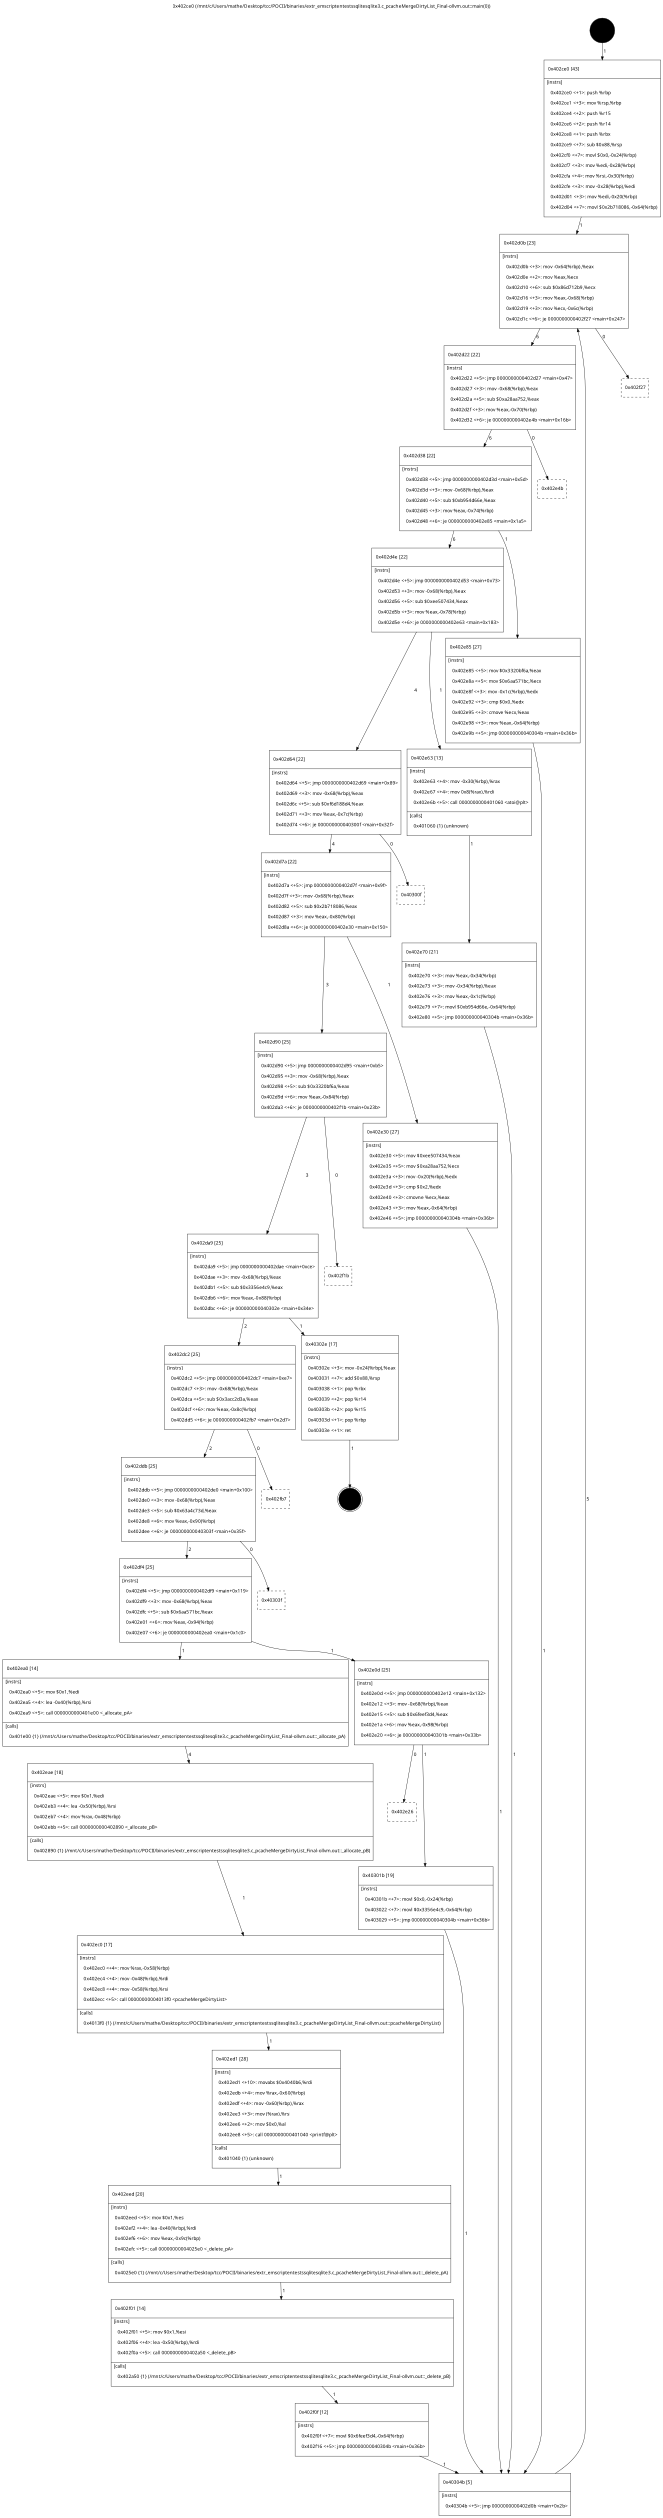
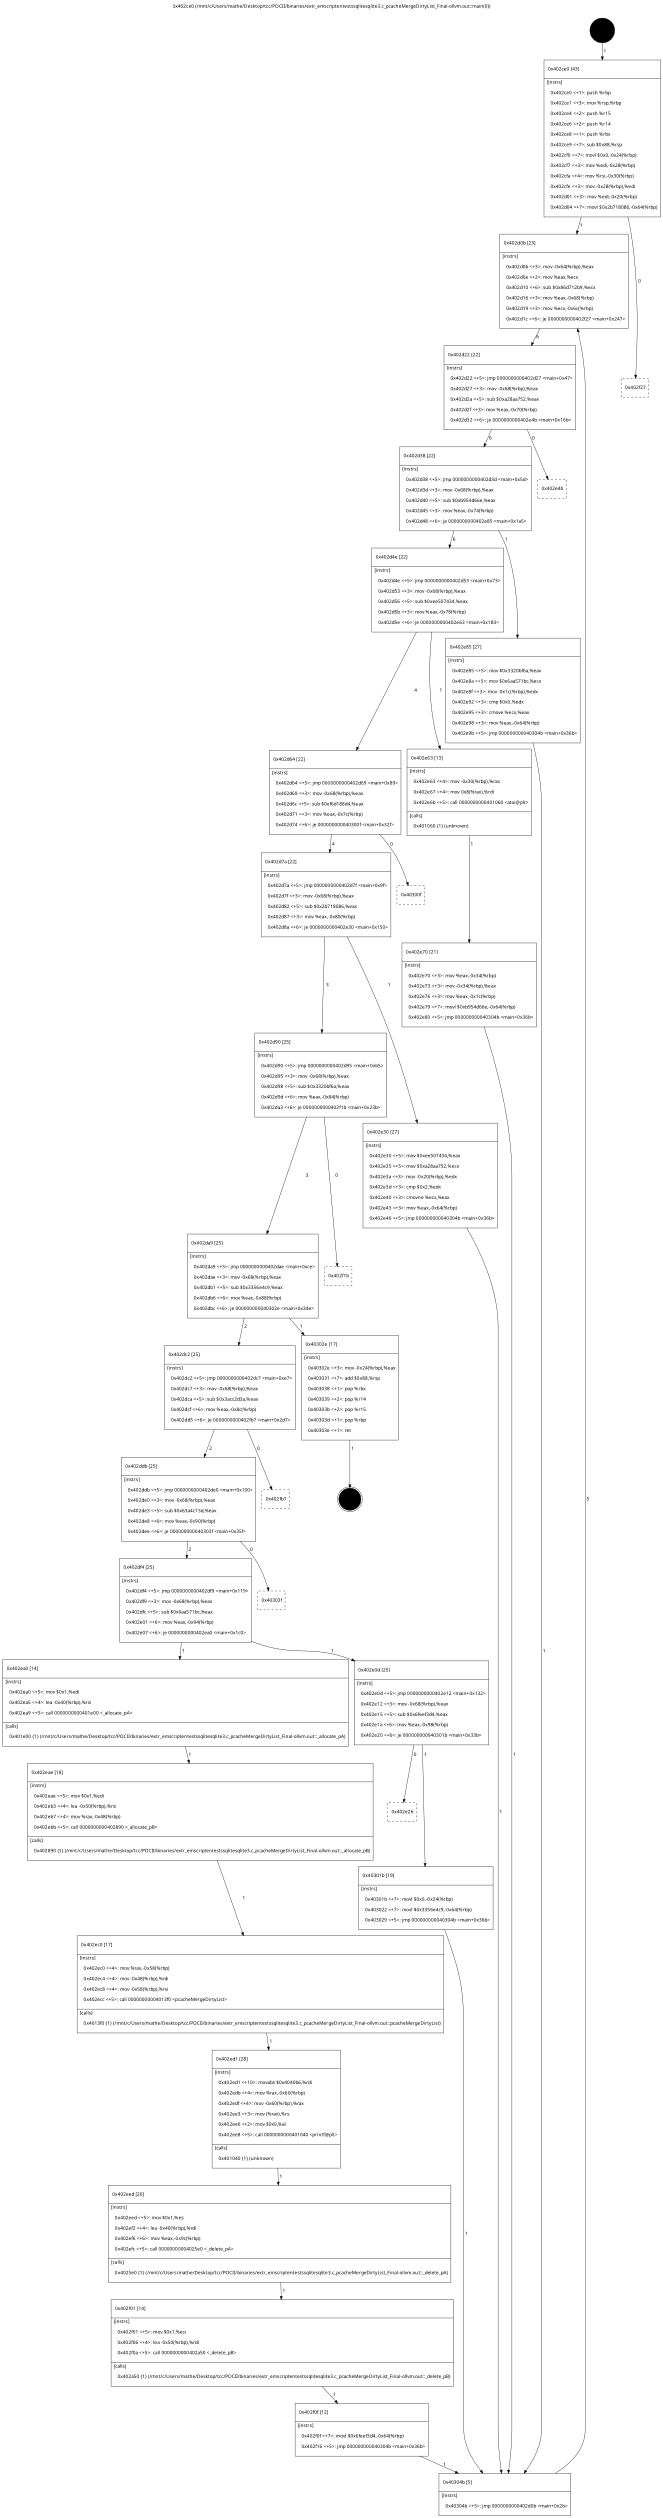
  digraph {
    fontname="Noto Sans"
    label="0x402ce0 (/mnt/c/Users/mathe/Desktop/tcc/POCII/binaries/extr_emscriptentestssqlitesqlite3.c_pcacheMergeDirtyList_Final-ollvm.out::main(0))"
    labelloc=t
    node [fontname="Noto Sans" shape=record]
    edge [fontname="Noto Sans"]
    Entry [fillcolor=black height=0.3 shape=circle style=filled width=0.3]
    n2 [label="{\n     0x402ce0 [43]\l\n     | [instrs]\l\n     &nbsp;&nbsp;0x402ce0 \<+1\>: push %rbp\l\n     &nbsp;&nbsp;0x402ce1 \<+3\>: mov %rsp,%rbp\l\n     &nbsp;&nbsp;0x402ce4 \<+2\>: push %r15\l\n     &nbsp;&nbsp;0x402ce6 \<+2\>: push %r14\l\n     &nbsp;&nbsp;0x402ce8 \<+1\>: push %rbx\l\n     &nbsp;&nbsp;0x402ce9 \<+7\>: sub $0x88,%rsp\l\n     &nbsp;&nbsp;0x402cf0 \<+7\>: movl $0x0,-0x24(%rbp)\l\n     &nbsp;&nbsp;0x402cf7 \<+3\>: mov %edi,-0x28(%rbp)\l\n     &nbsp;&nbsp;0x402cfa \<+4\>: mov %rsi,-0x30(%rbp)\l\n     &nbsp;&nbsp;0x402cfe \<+3\>: mov -0x28(%rbp),%edi\l\n     &nbsp;&nbsp;0x402d01 \<+3\>: mov %edi,-0x20(%rbp)\l\n     &nbsp;&nbsp;0x402d04 \<+7\>: movl $0x2b718086,-0x64(%rbp)\l\n  }"]
    n3 [label="{\n     0x402d0b [23]\l\n     | [instrs]\l\n     &nbsp;&nbsp;0x402d0b \<+3\>: mov -0x64(%rbp),%eax\l\n     &nbsp;&nbsp;0x402d0e \<+2\>: mov %eax,%ecx\l\n     &nbsp;&nbsp;0x402d10 \<+6\>: sub $0x86d712b9,%ecx\l\n     &nbsp;&nbsp;0x402d16 \<+3\>: mov %eax,-0x68(%rbp)\l\n     &nbsp;&nbsp;0x402d19 \<+3\>: mov %ecx,-0x6c(%rbp)\l\n     &nbsp;&nbsp;0x402d1c \<+6\>: je 0000000000402f27 \<main+0x247\>\l\n  }"]
    n4 [label="{\n     0x402f27\l\n  }" style=dashed]
    n5 [label="{\n     0x402d22 [22]\l\n     | [instrs]\l\n     &nbsp;&nbsp;0x402d22 \<+5\>: jmp 0000000000402d27 \<main+0x47\>\l\n     &nbsp;&nbsp;0x402d27 \<+3\>: mov -0x68(%rbp),%eax\l\n     &nbsp;&nbsp;0x402d2a \<+5\>: sub $0xa28aa752,%eax\l\n     &nbsp;&nbsp;0x402d2f \<+3\>: mov %eax,-0x70(%rbp)\l\n     &nbsp;&nbsp;0x402d32 \<+6\>: je 0000000000402e4b \<main+0x16b\>\l\n  }"]
    n6 [label="{\n     0x402e4b\l\n  }" style=dashed]
    n7 [label="{\n     0x402d38 [22]\l\n     | [instrs]\l\n     &nbsp;&nbsp;0x402d38 \<+5\>: jmp 0000000000402d3d \<main+0x5d\>\l\n     &nbsp;&nbsp;0x402d3d \<+3\>: mov -0x68(%rbp),%eax\l\n     &nbsp;&nbsp;0x402d40 \<+5\>: sub $0xb954d66e,%eax\l\n     &nbsp;&nbsp;0x402d45 \<+3\>: mov %eax,-0x74(%rbp)\l\n     &nbsp;&nbsp;0x402d48 \<+6\>: je 0000000000402e85 \<main+0x1a5\>\l\n  }"]
    n8 [label="{\n     0x402e85 [27]\l\n     | [instrs]\l\n     &nbsp;&nbsp;0x402e85 \<+5\>: mov $0x3320bf6a,%eax\l\n     &nbsp;&nbsp;0x402e8a \<+5\>: mov $0x6aa571bc,%ecx\l\n     &nbsp;&nbsp;0x402e8f \<+3\>: mov -0x1c(%rbp),%edx\l\n     &nbsp;&nbsp;0x402e92 \<+3\>: cmp $0x0,%edx\l\n     &nbsp;&nbsp;0x402e95 \<+3\>: cmove %ecx,%eax\l\n     &nbsp;&nbsp;0x402e98 \<+3\>: mov %eax,-0x64(%rbp)\l\n     &nbsp;&nbsp;0x402e9b \<+5\>: jmp 000000000040304b \<main+0x36b\>\l\n  }"]
    n9 [label="{\n     0x402d4e [22]\l\n     | [instrs]\l\n     &nbsp;&nbsp;0x402d4e \<+5\>: jmp 0000000000402d53 \<main+0x73\>\l\n     &nbsp;&nbsp;0x402d53 \<+3\>: mov -0x68(%rbp),%eax\l\n     &nbsp;&nbsp;0x402d56 \<+5\>: sub $0xee507434,%eax\l\n     &nbsp;&nbsp;0x402d5b \<+3\>: mov %eax,-0x78(%rbp)\l\n     &nbsp;&nbsp;0x402d5e \<+6\>: je 0000000000402e63 \<main+0x183\>\l\n  }"]
    Exit [fillcolor=black height=0.3 peripheries=2 shape=circle style=filled width=0.3]
    n11 [label="{\n     0x40304b [5]\l\n     | [instrs]\l\n     &nbsp;&nbsp;0x40304b \<+5\>: jmp 0000000000402d0b \<main+0x2b\>\l\n  }"]
    n12 [label="{\n     0x402e63 [13]\l\n     | [instrs]\l\n     &nbsp;&nbsp;0x402e63 \<+4\>: mov -0x30(%rbp),%rax\l\n     &nbsp;&nbsp;0x402e67 \<+4\>: mov 0x8(%rax),%rdi\l\n     &nbsp;&nbsp;0x402e6b \<+5\>: call 0000000000401060 \<atoi@plt\>\l\n     | [calls]\l\n     &nbsp;&nbsp;0x401060 \{1\} (unknown)\l\n  }"]
    n13 [label="{\n     0x402d64 [22]\l\n     | [instrs]\l\n     &nbsp;&nbsp;0x402d64 \<+5\>: jmp 0000000000402d69 \<main+0x89\>\l\n     &nbsp;&nbsp;0x402d69 \<+3\>: mov -0x68(%rbp),%eax\l\n     &nbsp;&nbsp;0x402d6c \<+5\>: sub $0xf6d188d4,%eax\l\n     &nbsp;&nbsp;0x402d71 \<+3\>: mov %eax,-0x7c(%rbp)\l\n     &nbsp;&nbsp;0x402d74 \<+6\>: je 000000000040300f \<main+0x32f\>\l\n  }"]
    n14 [label="{\n     0x402e26\l\n  }" style=dashed]
    n15 [label="{\n     0x402e70 [21]\l\n     | [instrs]\l\n     &nbsp;&nbsp;0x402e70 \<+3\>: mov %eax,-0x34(%rbp)\l\n     &nbsp;&nbsp;0x402e73 \<+3\>: mov -0x34(%rbp),%eax\l\n     &nbsp;&nbsp;0x402e76 \<+3\>: mov %eax,-0x1c(%rbp)\l\n     &nbsp;&nbsp;0x402e79 \<+7\>: movl $0xb954d66e,-0x64(%rbp)\l\n     &nbsp;&nbsp;0x402e80 \<+5\>: jmp 000000000040304b \<main+0x36b\>\l\n  }"]
    n16 [label="{\n     0x40300f\l\n  }" style=dashed]
    n17 [label="{\n     0x402d7a [22]\l\n     | [instrs]\l\n     &nbsp;&nbsp;0x402d7a \<+5\>: jmp 0000000000402d7f \<main+0x9f\>\l\n     &nbsp;&nbsp;0x402d7f \<+3\>: mov -0x68(%rbp),%eax\l\n     &nbsp;&nbsp;0x402d82 \<+5\>: sub $0x2b718086,%eax\l\n     &nbsp;&nbsp;0x402d87 \<+3\>: mov %eax,-0x80(%rbp)\l\n     &nbsp;&nbsp;0x402d8a \<+6\>: je 0000000000402e30 \<main+0x150\>\l\n  }"]
    n18 [label="{\n     0x40301b [19]\l\n     | [instrs]\l\n     &nbsp;&nbsp;0x40301b \<+7\>: movl $0x0,-0x24(%rbp)\l\n     &nbsp;&nbsp;0x403022 \<+7\>: movl $0x3356e4c9,-0x64(%rbp)\l\n     &nbsp;&nbsp;0x403029 \<+5\>: jmp 000000000040304b \<main+0x36b\>\l\n  }"]
    n19 [label="{\n     0x402e30 [27]\l\n     | [instrs]\l\n     &nbsp;&nbsp;0x402e30 \<+5\>: mov $0xee507434,%eax\l\n     &nbsp;&nbsp;0x402e35 \<+5\>: mov $0xa28aa752,%ecx\l\n     &nbsp;&nbsp;0x402e3a \<+3\>: mov -0x20(%rbp),%edx\l\n     &nbsp;&nbsp;0x402e3d \<+3\>: cmp $0x2,%edx\l\n     &nbsp;&nbsp;0x402e40 \<+3\>: cmovne %ecx,%eax\l\n     &nbsp;&nbsp;0x402e43 \<+3\>: mov %eax,-0x64(%rbp)\l\n     &nbsp;&nbsp;0x402e46 \<+5\>: jmp 000000000040304b \<main+0x36b\>\l\n  }"]
    n20 [label="{\n     0x402d90 [25]\l\n     | [instrs]\l\n     &nbsp;&nbsp;0x402d90 \<+5\>: jmp 0000000000402d95 \<main+0xb5\>\l\n     &nbsp;&nbsp;0x402d95 \<+3\>: mov -0x68(%rbp),%eax\l\n     &nbsp;&nbsp;0x402d98 \<+5\>: sub $0x3320bf6a,%eax\l\n     &nbsp;&nbsp;0x402d9d \<+6\>: mov %eax,-0x84(%rbp)\l\n     &nbsp;&nbsp;0x402da3 \<+6\>: je 0000000000402f1b \<main+0x23b\>\l\n  }"]
    n21 [label="{\n     0x402f0f [12]\l\n     | [instrs]\l\n     &nbsp;&nbsp;0x402f0f \<+7\>: movl $0x6feef3d4,-0x64(%rbp)\l\n     &nbsp;&nbsp;0x402f16 \<+5\>: jmp 000000000040304b \<main+0x36b\>\l\n  }"]
    n22 [label="{\n     0x402f1b\l\n  }" style=dashed]
    n23 [label="{\n     0x402da9 [25]\l\n     | [instrs]\l\n     &nbsp;&nbsp;0x402da9 \<+5\>: jmp 0000000000402dae \<main+0xce\>\l\n     &nbsp;&nbsp;0x402dae \<+3\>: mov -0x68(%rbp),%eax\l\n     &nbsp;&nbsp;0x402db1 \<+5\>: sub $0x3356e4c9,%eax\l\n     &nbsp;&nbsp;0x402db6 \<+6\>: mov %eax,-0x88(%rbp)\l\n     &nbsp;&nbsp;0x402dbc \<+6\>: je 000000000040302e \<main+0x34e\>\l\n  }"]
    n24 [label="{\n     0x402f01 [14]\l\n     | [instrs]\l\n     &nbsp;&nbsp;0x402f01 \<+5\>: mov $0x1,%esi\l\n     &nbsp;&nbsp;0x402f06 \<+4\>: lea -0x50(%rbp),%rdi\l\n     &nbsp;&nbsp;0x402f0a \<+5\>: call 0000000000402a50 \<_delete_pB\>\l\n     | [calls]\l\n     &nbsp;&nbsp;0x402a50 \{1\} (/mnt/c/Users/mathe/Desktop/tcc/POCII/binaries/extr_emscriptentestssqlitesqlite3.c_pcacheMergeDirtyList_Final-ollvm.out::_delete_pB)\l\n  }"]
    n25 [label="{\n     0x40302e [17]\l\n     | [instrs]\l\n     &nbsp;&nbsp;0x40302e \<+3\>: mov -0x24(%rbp),%eax\l\n     &nbsp;&nbsp;0x403031 \<+7\>: add $0x88,%rsp\l\n     &nbsp;&nbsp;0x403038 \<+1\>: pop %rbx\l\n     &nbsp;&nbsp;0x403039 \<+2\>: pop %r14\l\n     &nbsp;&nbsp;0x40303b \<+2\>: pop %r15\l\n     &nbsp;&nbsp;0x40303d \<+1\>: pop %rbp\l\n     &nbsp;&nbsp;0x40303e \<+1\>: ret\l\n  }"]
    n26 [label="{\n     0x402dc2 [25]\l\n     | [instrs]\l\n     &nbsp;&nbsp;0x402dc2 \<+5\>: jmp 0000000000402dc7 \<main+0xe7\>\l\n     &nbsp;&nbsp;0x402dc7 \<+3\>: mov -0x68(%rbp),%eax\l\n     &nbsp;&nbsp;0x402dca \<+5\>: sub $0x3acc2d3a,%eax\l\n     &nbsp;&nbsp;0x402dcf \<+6\>: mov %eax,-0x8c(%rbp)\l\n     &nbsp;&nbsp;0x402dd5 \<+6\>: je 0000000000402fb7 \<main+0x2d7\>\l\n  }"]
    n27 [label="{\n     0x402eed [20]\l\n     | [instrs]\l\n     &nbsp;&nbsp;0x402eed \<+5\>: mov $0x1,%esi\l\n     &nbsp;&nbsp;0x402ef2 \<+4\>: lea -0x40(%rbp),%rdi\l\n     &nbsp;&nbsp;0x402ef6 \<+6\>: mov %eax,-0x9c(%rbp)\l\n     &nbsp;&nbsp;0x402efc \<+5\>: call 00000000004025e0 \<_delete_pA\>\l\n     | [calls]\l\n     &nbsp;&nbsp;0x4025e0 \{1\} (/mnt/c/Users/mathe/Desktop/tcc/POCII/binaries/extr_emscriptentestssqlitesqlite3.c_pcacheMergeDirtyList_Final-ollvm.out::_delete_pA)\l\n  }"]
    n28 [label="{\n     0x402fb7\l\n  }" style=dashed]
    n29 [label="{\n     0x402ddb [25]\l\n     | [instrs]\l\n     &nbsp;&nbsp;0x402ddb \<+5\>: jmp 0000000000402de0 \<main+0x100\>\l\n     &nbsp;&nbsp;0x402de0 \<+3\>: mov -0x68(%rbp),%eax\l\n     &nbsp;&nbsp;0x402de3 \<+5\>: sub $0x63a4c73d,%eax\l\n     &nbsp;&nbsp;0x402de8 \<+6\>: mov %eax,-0x90(%rbp)\l\n     &nbsp;&nbsp;0x402dee \<+6\>: je 000000000040303f \<main+0x35f\>\l\n  }"]
    n30 [label="{\n     0x402ed1 [28]\l\n     | [instrs]\l\n     &nbsp;&nbsp;0x402ed1 \<+10\>: movabs $0x4040b6,%rdi\l\n     &nbsp;&nbsp;0x402edb \<+4\>: mov %rax,-0x60(%rbp)\l\n     &nbsp;&nbsp;0x402edf \<+4\>: mov -0x60(%rbp),%rax\l\n     &nbsp;&nbsp;0x402ee3 \<+3\>: mov (%rax),%rsi\l\n     &nbsp;&nbsp;0x402ee6 \<+2\>: mov $0x0,%al\l\n     &nbsp;&nbsp;0x402ee8 \<+5\>: call 0000000000401040 \<printf@plt\>\l\n     | [calls]\l\n     &nbsp;&nbsp;0x401040 \{1\} (unknown)\l\n  }"]
    n31 [label="{\n     0x40303f\l\n  }" style=dashed]
    n32 [label="{\n     0x402df4 [25]\l\n     | [instrs]\l\n     &nbsp;&nbsp;0x402df4 \<+5\>: jmp 0000000000402df9 \<main+0x119\>\l\n     &nbsp;&nbsp;0x402df9 \<+3\>: mov -0x68(%rbp),%eax\l\n     &nbsp;&nbsp;0x402dfc \<+5\>: sub $0x6aa571bc,%eax\l\n     &nbsp;&nbsp;0x402e01 \<+6\>: mov %eax,-0x94(%rbp)\l\n     &nbsp;&nbsp;0x402e07 \<+6\>: je 0000000000402ea0 \<main+0x1c0\>\l\n  }"]
    n33 [label="{\n     0x402ec0 [17]\l\n     | [instrs]\l\n     &nbsp;&nbsp;0x402ec0 \<+4\>: mov %rax,-0x58(%rbp)\l\n     &nbsp;&nbsp;0x402ec4 \<+4\>: mov -0x48(%rbp),%rdi\l\n     &nbsp;&nbsp;0x402ec8 \<+4\>: mov -0x58(%rbp),%rsi\l\n     &nbsp;&nbsp;0x402ecc \<+5\>: call 00000000004013f0 \<pcacheMergeDirtyList\>\l\n     | [calls]\l\n     &nbsp;&nbsp;0x4013f0 \{1\} (/mnt/c/Users/mathe/Desktop/tcc/POCII/binaries/extr_emscriptentestssqlitesqlite3.c_pcacheMergeDirtyList_Final-ollvm.out::pcacheMergeDirtyList)\l\n  }"]
    n34 [label="{\n     0x402e0d [25]\l\n     | [instrs]\l\n     &nbsp;&nbsp;0x402e0d \<+5\>: jmp 0000000000402e12 \<main+0x132\>\l\n     &nbsp;&nbsp;0x402e12 \<+3\>: mov -0x68(%rbp),%eax\l\n     &nbsp;&nbsp;0x402e15 \<+5\>: sub $0x6feef3d4,%eax\l\n     &nbsp;&nbsp;0x402e1a \<+6\>: mov %eax,-0x98(%rbp)\l\n     &nbsp;&nbsp;0x402e20 \<+6\>: je 000000000040301b \<main+0x33b\>\l\n  }"]
    n35 [label="{\n     0x402ea0 [14]\l\n     | [instrs]\l\n     &nbsp;&nbsp;0x402ea0 \<+5\>: mov $0x1,%edi\l\n     &nbsp;&nbsp;0x402ea5 \<+4\>: lea -0x40(%rbp),%rsi\l\n     &nbsp;&nbsp;0x402ea9 \<+5\>: call 0000000000401e00 \<_allocate_pA\>\l\n     | [calls]\l\n     &nbsp;&nbsp;0x401e00 \{1\} (/mnt/c/Users/mathe/Desktop/tcc/POCII/binaries/extr_emscriptentestssqlitesqlite3.c_pcacheMergeDirtyList_Final-ollvm.out::_allocate_pA)\l\n  }"]
    n36 [label="{\n     0x402eae [18]\l\n     | [instrs]\l\n     &nbsp;&nbsp;0x402eae \<+5\>: mov $0x1,%edi\l\n     &nbsp;&nbsp;0x402eb3 \<+4\>: lea -0x50(%rbp),%rsi\l\n     &nbsp;&nbsp;0x402eb7 \<+4\>: mov %rax,-0x48(%rbp)\l\n     &nbsp;&nbsp;0x402ebb \<+5\>: call 0000000000402890 \<_allocate_pB\>\l\n     | [calls]\l\n     &nbsp;&nbsp;0x402890 \{1\} (/mnt/c/Users/mathe/Desktop/tcc/POCII/binaries/extr_emscriptentestssqlitesqlite3.c_pcacheMergeDirtyList_Final-ollvm.out::_allocate_pB)\l\n  }"]
    Entry -> n2 [label=" 1"]
    n2 -> n3 [label=" 1"]
-   n3 -> n4 [label=" 0"]
+   n2 -> n4 [label=" 0"]
    n3 -> n5 [label=" 6"]
    n5 -> n6 [label=" 0"]
    n5 -> n7 [label=" 6"]
    n7 -> n8 [label=" 1"]
    n7 -> n9 [label=" 6"]
    n8 -> n11 [label=" 1"]
    n9 -> n12 [label=" 1"]
    n9 -> n13 [label=" 4"]
    n11 -> n3 [label=" 5"]
    n12 -> n15 [label=" 1"]
    n13 -> n16 [label=" 0"]
    n13 -> n17 [label=" 4"]
    n15 -> n11 [label=" 1"]
    n17 -> n19 [label=" 1"]
    n17 -> n20 [label=" 3"]
    n18 -> n11 [label=" 1"]
    n19 -> n11 [label=" 1"]
    n20 -> n22 [label=" 0"]
    n20 -> n23 [label=" 3"]
    n21 -> n11 [label=" 1"]
    n23 -> n25 [label=" 1"]
    n23 -> n26 [label=" 2"]
    n24 -> n21 [label=" 1"]
    n25 -> Exit [label=" 1"]
    n26 -> n28 [label=" 0"]
    n26 -> n29 [label=" 2"]
    n27 -> n24 [label=" 1"]
    n29 -> n31 [label=" 0"]
    n29 -> n32 [label=" 2"]
    n30 -> n27 [label=" 1"]
    n32 -> n34 [label=" 1"]
    n32 -> n35 [label=" 1"]
    n33 -> n30 [label=" 1"]
    n34 -> n14 [label=" 0"]
    n34 -> n18 [label=" 1"]
-   n35 -> n36 [label=" 4"]
+   n35 -> n36 [label=" 1"]
    n36 -> n33 [label=" 1"]
  }
